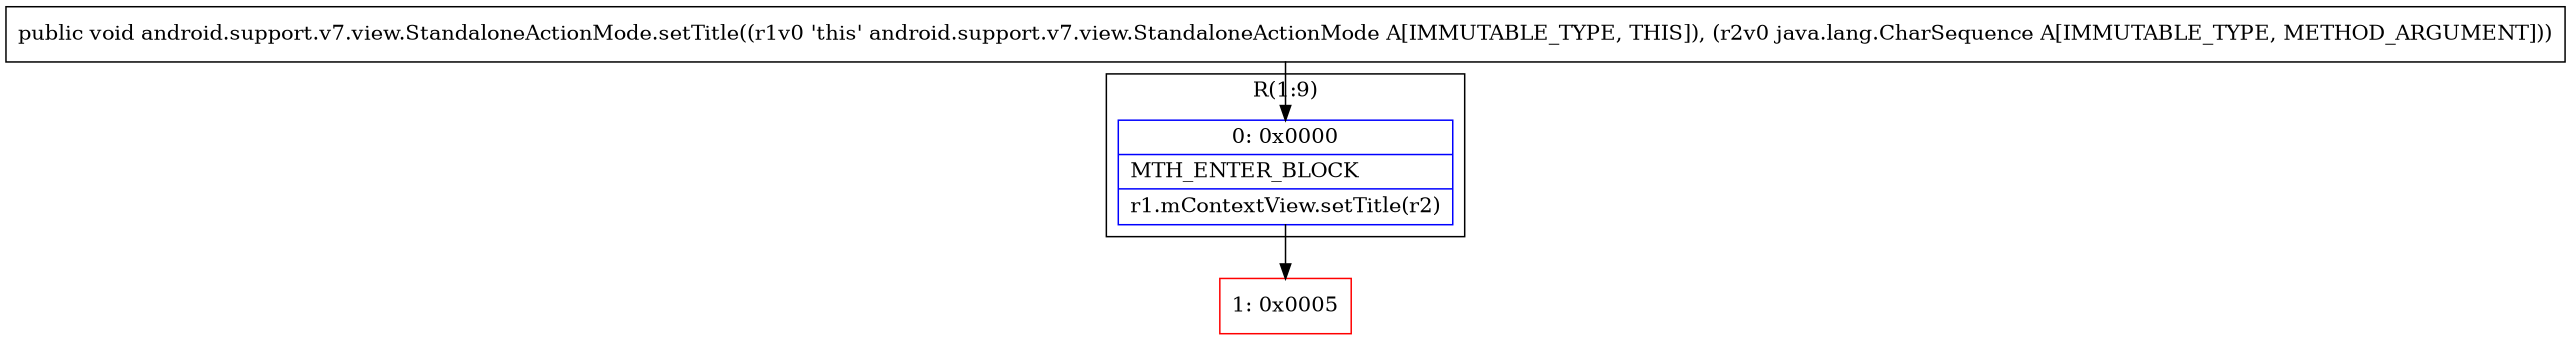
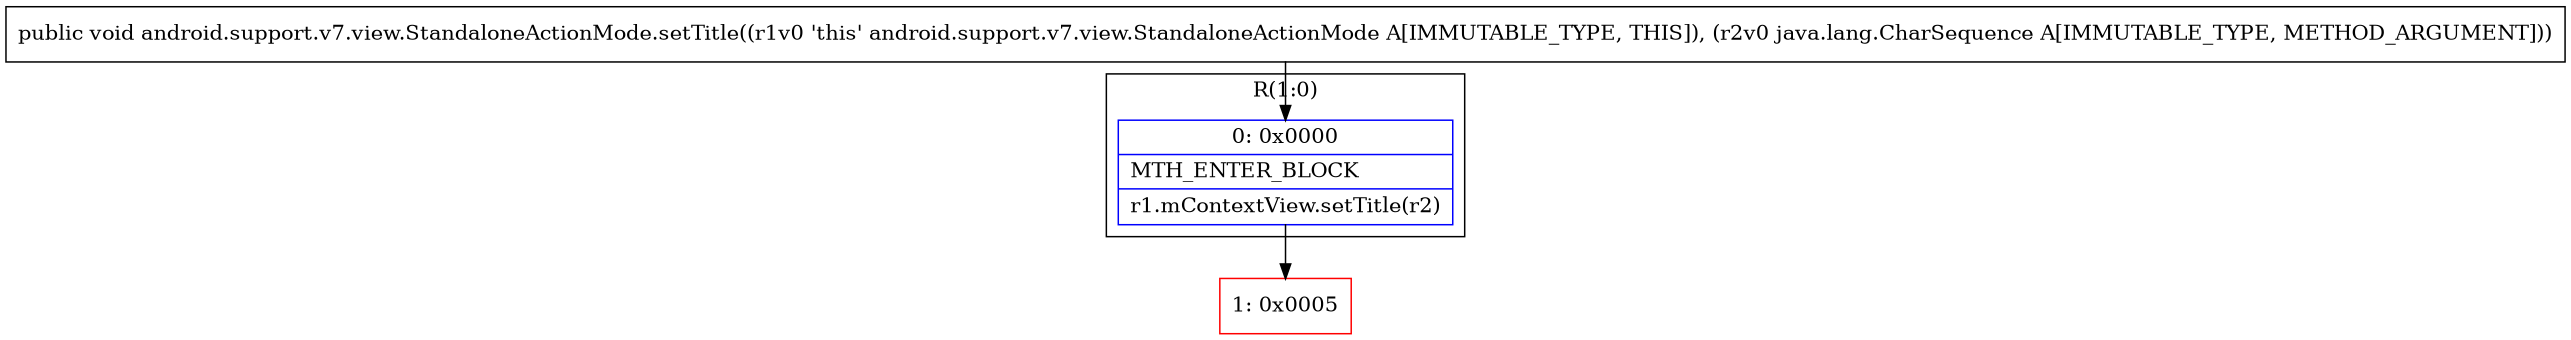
  digraph {
    node [shape=record]
    n1 [color=blue label="{0\:\ 0x0000|MTH_ENTER_BLOCK\l|r1.mContextView.setTitle(r2)\l}"]
    n2 [color=red label="{1\:\ 0x0005}"]
    n3 [label="{public void android.support.v7.view.StandaloneActionMode.setTitle((r1v0 'this' android.support.v7.view.StandaloneActionMode A[IMMUTABLE_TYPE, THIS]), (r2v0 java.lang.CharSequence A[IMMUTABLE_TYPE, METHOD_ARGUMENT])) }"]
    subgraph cluster_1 {
-     label="R(1:9)"
+     label="R(1:0)"
      n1
    }
    n1 -> n2
    n3 -> n1
  }
